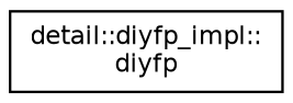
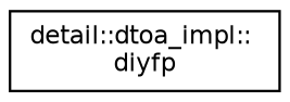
  digraph {
    rankdir=LR
-   n1 [color=black fillcolor=white fontname=Helvetica fontsize=10 height=0.2 label="detail::diyfp_impl::\ldiyfp" shape=record style=filled width=0.4]
+   n1 [color=black fillcolor=white fontname=Helvetica fontsize=10 height=0.2 label="detail::dtoa_impl::\ldiyfp" shape=record style=filled width=0.4]
  }
